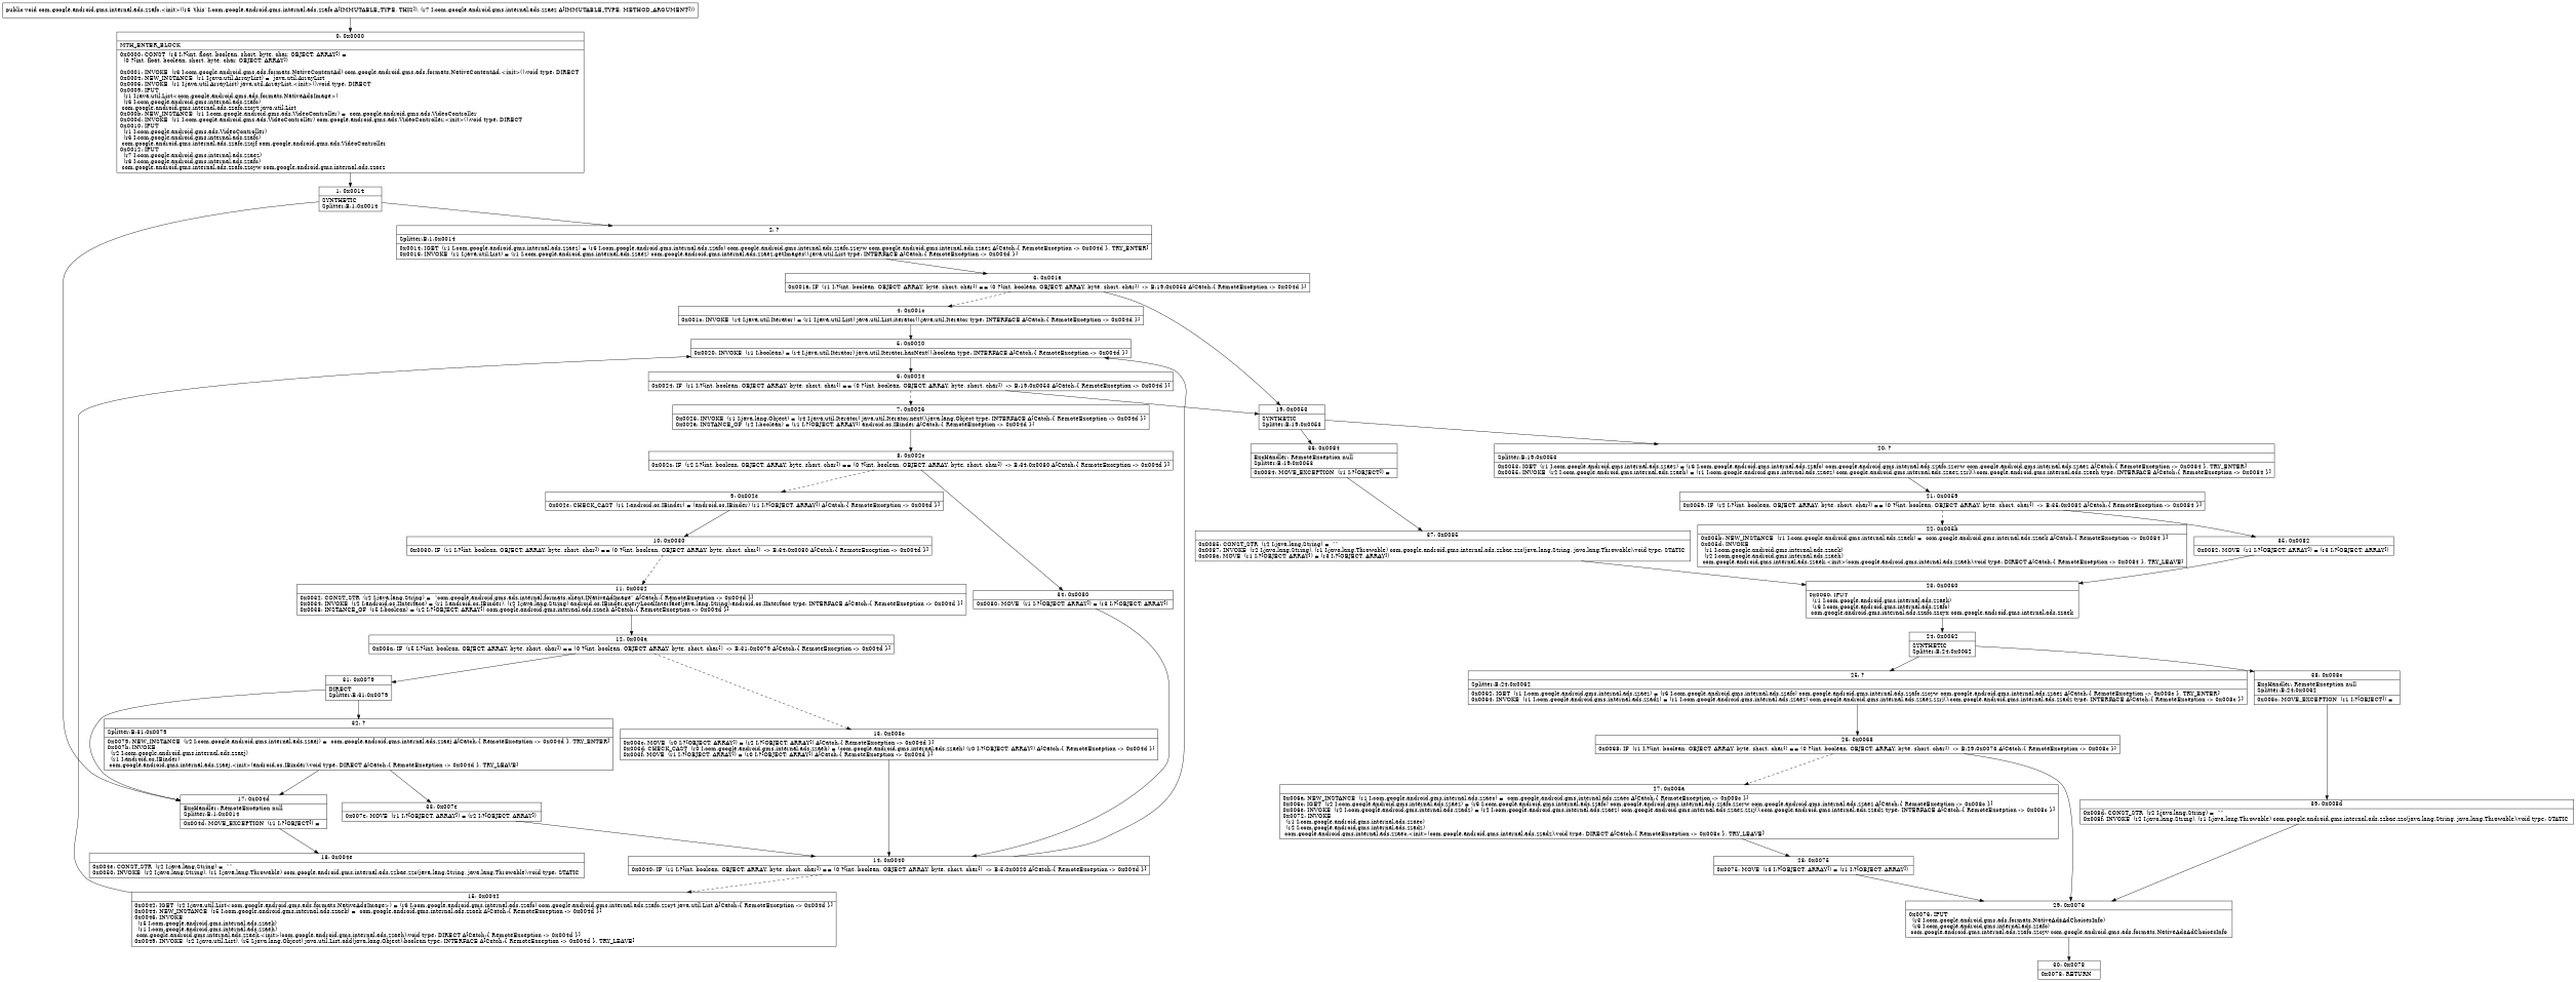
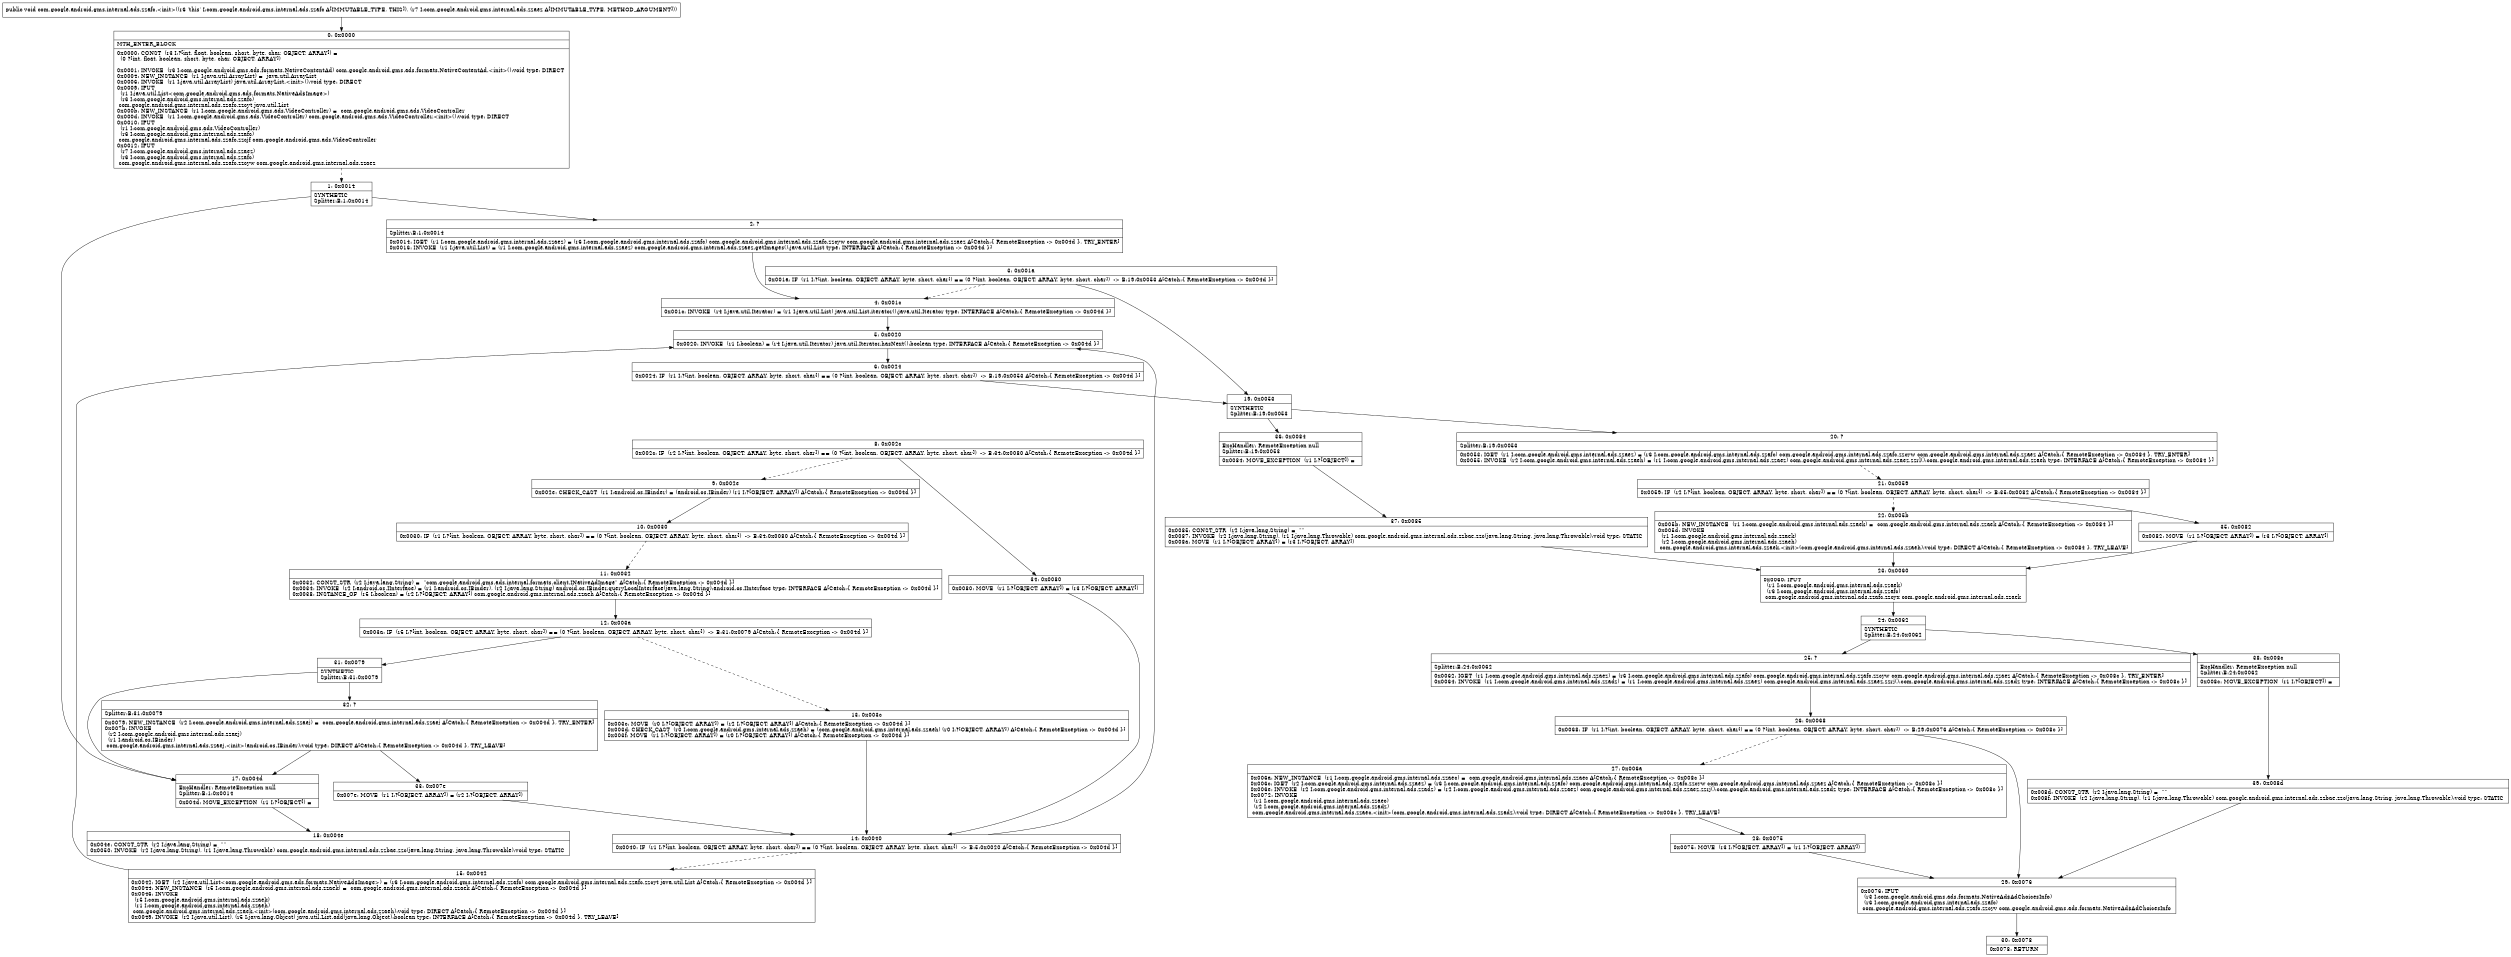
  digraph {
    node [shape=record]
    n1 [label="{0\:\ 0x0000|MTH_ENTER_BLOCK\l|0x0000: CONST  (r3 I:?[int, float, boolean, short, byte, char, OBJECT, ARRAY]) = \l  (0 ?[int, float, boolean, short, byte, char, OBJECT, ARRAY])\l \l0x0001: INVOKE  (r6 I:com.google.android.gms.ads.formats.NativeContentAd) com.google.android.gms.ads.formats.NativeContentAd.\<init\>():void type: DIRECT \l0x0004: NEW_INSTANCE  (r1 I:java.util.ArrayList) =  java.util.ArrayList \l0x0006: INVOKE  (r1 I:java.util.ArrayList) java.util.ArrayList.\<init\>():void type: DIRECT \l0x0009: IPUT  \l  (r1 I:java.util.List\<com.google.android.gms.ads.formats.NativeAd$Image\>)\l  (r6 I:com.google.android.gms.internal.ads.zzafc)\l com.google.android.gms.internal.ads.zzafc.zzcyt java.util.List \l0x000b: NEW_INSTANCE  (r1 I:com.google.android.gms.ads.VideoController) =  com.google.android.gms.ads.VideoController \l0x000d: INVOKE  (r1 I:com.google.android.gms.ads.VideoController) com.google.android.gms.ads.VideoController.\<init\>():void type: DIRECT \l0x0010: IPUT  \l  (r1 I:com.google.android.gms.ads.VideoController)\l  (r6 I:com.google.android.gms.internal.ads.zzafc)\l com.google.android.gms.internal.ads.zzafc.zzcjf com.google.android.gms.ads.VideoController \l0x0012: IPUT  \l  (r7 I:com.google.android.gms.internal.ads.zzaez)\l  (r6 I:com.google.android.gms.internal.ads.zzafc)\l com.google.android.gms.internal.ads.zzafc.zzcyw com.google.android.gms.internal.ads.zzaez \l}"]
    n2 [label="{1\:\ 0x0014|SYNTHETIC\lSplitter:B:1:0x0014\l}"]
    n3 [label="{2\:\ ?|Splitter:B:1:0x0014\l|0x0014: IGET  (r1 I:com.google.android.gms.internal.ads.zzaez) = (r6 I:com.google.android.gms.internal.ads.zzafc) com.google.android.gms.internal.ads.zzafc.zzcyw com.google.android.gms.internal.ads.zzaez A[Catch:\{ RemoteException \-\> 0x004d \}, TRY_ENTER]\l0x0016: INVOKE  (r1 I:java.util.List) = (r1 I:com.google.android.gms.internal.ads.zzaez) com.google.android.gms.internal.ads.zzaez.getImages():java.util.List type: INTERFACE A[Catch:\{ RemoteException \-\> 0x004d \}]\l}"]
    n4 [label="{17\:\ 0x004d|ExcHandler: RemoteException null\lSplitter:B:1:0x0014\l|0x004d: MOVE_EXCEPTION  (r1 I:?[OBJECT]) =  \l}"]
    n5 [label="{3\:\ 0x001a|0x001a: IF  (r1 I:?[int, boolean, OBJECT, ARRAY, byte, short, char]) == (0 ?[int, boolean, OBJECT, ARRAY, byte, short, char])  \-\> B:19:0x0053 A[Catch:\{ RemoteException \-\> 0x004d \}]\l}"]
    n6 [label="{18\:\ 0x004e|0x004e: CONST_STR  (r2 I:java.lang.String) =  \"\" \l0x0050: INVOKE  (r2 I:java.lang.String), (r1 I:java.lang.Throwable) com.google.android.gms.internal.ads.zzbae.zzc(java.lang.String, java.lang.Throwable):void type: STATIC \l}"]
    n7 [label="{4\:\ 0x001c|0x001c: INVOKE  (r4 I:java.util.Iterator) = (r1 I:java.util.List) java.util.List.iterator():java.util.Iterator type: INTERFACE A[Catch:\{ RemoteException \-\> 0x004d \}]\l}"]
    n8 [label="{19\:\ 0x0053|SYNTHETIC\lSplitter:B:19:0x0053\l}"]
    n9 [label="{5\:\ 0x0020|0x0020: INVOKE  (r1 I:boolean) = (r4 I:java.util.Iterator) java.util.Iterator.hasNext():boolean type: INTERFACE A[Catch:\{ RemoteException \-\> 0x004d \}]\l}"]
    n10 [label="{20\:\ ?|Splitter:B:19:0x0053\l|0x0053: IGET  (r1 I:com.google.android.gms.internal.ads.zzaez) = (r6 I:com.google.android.gms.internal.ads.zzafc) com.google.android.gms.internal.ads.zzafc.zzcyw com.google.android.gms.internal.ads.zzaez A[Catch:\{ RemoteException \-\> 0x0084 \}, TRY_ENTER]\l0x0055: INVOKE  (r2 I:com.google.android.gms.internal.ads.zzaeh) = (r1 I:com.google.android.gms.internal.ads.zzaez) com.google.android.gms.internal.ads.zzaez.zzrl():com.google.android.gms.internal.ads.zzaeh type: INTERFACE A[Catch:\{ RemoteException \-\> 0x0084 \}]\l}"]
    n11 [label="{36\:\ 0x0084|ExcHandler: RemoteException null\lSplitter:B:19:0x0053\l|0x0084: MOVE_EXCEPTION  (r1 I:?[OBJECT]) =  \l}"]
    n12 [label="{6\:\ 0x0024|0x0024: IF  (r1 I:?[int, boolean, OBJECT, ARRAY, byte, short, char]) == (0 ?[int, boolean, OBJECT, ARRAY, byte, short, char])  \-\> B:19:0x0053 A[Catch:\{ RemoteException \-\> 0x004d \}]\l}"]
-   n13 [label="{7\:\ 0x0026|0x0026: INVOKE  (r1 I:java.lang.Object) = (r4 I:java.util.Iterator) java.util.Iterator.next():java.lang.Object type: INTERFACE A[Catch:\{ RemoteException \-\> 0x004d \}]\l0x002a: INSTANCE_OF  (r2 I:boolean) = (r1 I:?[OBJECT, ARRAY]) android.os.IBinder A[Catch:\{ RemoteException \-\> 0x004d \}]\l}"]
    n14 [label="{8\:\ 0x002c|0x002c: IF  (r2 I:?[int, boolean, OBJECT, ARRAY, byte, short, char]) == (0 ?[int, boolean, OBJECT, ARRAY, byte, short, char])  \-\> B:34:0x0080 A[Catch:\{ RemoteException \-\> 0x004d \}]\l}"]
    n15 [label="{9\:\ 0x002e|0x002e: CHECK_CAST  (r1 I:android.os.IBinder) = (android.os.IBinder) (r1 I:?[OBJECT, ARRAY]) A[Catch:\{ RemoteException \-\> 0x004d \}]\l}"]
    n16 [label="{34\:\ 0x0080|0x0080: MOVE  (r1 I:?[OBJECT, ARRAY]) = (r3 I:?[OBJECT, ARRAY]) \l}"]
    n17 [label="{10\:\ 0x0030|0x0030: IF  (r1 I:?[int, boolean, OBJECT, ARRAY, byte, short, char]) == (0 ?[int, boolean, OBJECT, ARRAY, byte, short, char])  \-\> B:34:0x0080 A[Catch:\{ RemoteException \-\> 0x004d \}]\l}"]
    n18 [label="{14\:\ 0x0040|0x0040: IF  (r1 I:?[int, boolean, OBJECT, ARRAY, byte, short, char]) == (0 ?[int, boolean, OBJECT, ARRAY, byte, short, char])  \-\> B:5:0x0020 A[Catch:\{ RemoteException \-\> 0x004d \}]\l}"]
    n19 [label="{11\:\ 0x0032|0x0032: CONST_STR  (r2 I:java.lang.String) =  \"com.google.android.gms.ads.internal.formats.client.INativeAdImage\" A[Catch:\{ RemoteException \-\> 0x004d \}]\l0x0034: INVOKE  (r2 I:android.os.IInterface) = (r1 I:android.os.IBinder), (r2 I:java.lang.String) android.os.IBinder.queryLocalInterface(java.lang.String):android.os.IInterface type: INTERFACE A[Catch:\{ RemoteException \-\> 0x004d \}]\l0x0038: INSTANCE_OF  (r5 I:boolean) = (r2 I:?[OBJECT, ARRAY]) com.google.android.gms.internal.ads.zzaeh A[Catch:\{ RemoteException \-\> 0x004d \}]\l}"]
    n20 [label="{12\:\ 0x003a|0x003a: IF  (r5 I:?[int, boolean, OBJECT, ARRAY, byte, short, char]) == (0 ?[int, boolean, OBJECT, ARRAY, byte, short, char])  \-\> B:31:0x0079 A[Catch:\{ RemoteException \-\> 0x004d \}]\l}"]
    n21 [label="{13\:\ 0x003c|0x003c: MOVE  (r0 I:?[OBJECT, ARRAY]) = (r2 I:?[OBJECT, ARRAY]) A[Catch:\{ RemoteException \-\> 0x004d \}]\l0x003d: CHECK_CAST  (r0 I:com.google.android.gms.internal.ads.zzaeh) = (com.google.android.gms.internal.ads.zzaeh) (r0 I:?[OBJECT, ARRAY]) A[Catch:\{ RemoteException \-\> 0x004d \}]\l0x003f: MOVE  (r1 I:?[OBJECT, ARRAY]) = (r0 I:?[OBJECT, ARRAY]) A[Catch:\{ RemoteException \-\> 0x004d \}]\l}"]
-   n22 [label="{31\:\ 0x0079|DIRECT\lSplitter:B:31:0x0079\l}"]
+   n22 [label="{31\:\ 0x0079|SYNTHETIC\lSplitter:B:31:0x0079\l}"]
    n23 [label="{32\:\ ?|Splitter:B:31:0x0079\l|0x0079: NEW_INSTANCE  (r2 I:com.google.android.gms.internal.ads.zzaej) =  com.google.android.gms.internal.ads.zzaej A[Catch:\{ RemoteException \-\> 0x004d \}, TRY_ENTER]\l0x007b: INVOKE  \l  (r2 I:com.google.android.gms.internal.ads.zzaej)\l  (r1 I:android.os.IBinder)\l com.google.android.gms.internal.ads.zzaej.\<init\>(android.os.IBinder):void type: DIRECT A[Catch:\{ RemoteException \-\> 0x004d \}, TRY_LEAVE]\l}"]
    n24 [label="{15\:\ 0x0042|0x0042: IGET  (r2 I:java.util.List\<com.google.android.gms.ads.formats.NativeAd$Image\>) = (r6 I:com.google.android.gms.internal.ads.zzafc) com.google.android.gms.internal.ads.zzafc.zzcyt java.util.List A[Catch:\{ RemoteException \-\> 0x004d \}]\l0x0044: NEW_INSTANCE  (r5 I:com.google.android.gms.internal.ads.zzaek) =  com.google.android.gms.internal.ads.zzaek A[Catch:\{ RemoteException \-\> 0x004d \}]\l0x0046: INVOKE  \l  (r5 I:com.google.android.gms.internal.ads.zzaek)\l  (r1 I:com.google.android.gms.internal.ads.zzaeh)\l com.google.android.gms.internal.ads.zzaek.\<init\>(com.google.android.gms.internal.ads.zzaeh):void type: DIRECT A[Catch:\{ RemoteException \-\> 0x004d \}]\l0x0049: INVOKE  (r2 I:java.util.List), (r5 I:java.lang.Object) java.util.List.add(java.lang.Object):boolean type: INTERFACE A[Catch:\{ RemoteException \-\> 0x004d \}, TRY_LEAVE]\l}"]
    n25 [label="{21\:\ 0x0059|0x0059: IF  (r2 I:?[int, boolean, OBJECT, ARRAY, byte, short, char]) == (0 ?[int, boolean, OBJECT, ARRAY, byte, short, char])  \-\> B:35:0x0082 A[Catch:\{ RemoteException \-\> 0x0084 \}]\l}"]
    n26 [label="{37\:\ 0x0085|0x0085: CONST_STR  (r2 I:java.lang.String) =  \"\" \l0x0087: INVOKE  (r2 I:java.lang.String), (r1 I:java.lang.Throwable) com.google.android.gms.internal.ads.zzbae.zzc(java.lang.String, java.lang.Throwable):void type: STATIC \l0x008a: MOVE  (r1 I:?[OBJECT, ARRAY]) = (r3 I:?[OBJECT, ARRAY]) \l}"]
    n27 [label="{22\:\ 0x005b|0x005b: NEW_INSTANCE  (r1 I:com.google.android.gms.internal.ads.zzaek) =  com.google.android.gms.internal.ads.zzaek A[Catch:\{ RemoteException \-\> 0x0084 \}]\l0x005d: INVOKE  \l  (r1 I:com.google.android.gms.internal.ads.zzaek)\l  (r2 I:com.google.android.gms.internal.ads.zzaeh)\l com.google.android.gms.internal.ads.zzaek.\<init\>(com.google.android.gms.internal.ads.zzaeh):void type: DIRECT A[Catch:\{ RemoteException \-\> 0x0084 \}, TRY_LEAVE]\l}"]
    n28 [label="{35\:\ 0x0082|0x0082: MOVE  (r1 I:?[OBJECT, ARRAY]) = (r3 I:?[OBJECT, ARRAY]) \l}"]
    n29 [label="{23\:\ 0x0060|0x0060: IPUT  \l  (r1 I:com.google.android.gms.internal.ads.zzaek)\l  (r6 I:com.google.android.gms.internal.ads.zzafc)\l com.google.android.gms.internal.ads.zzafc.zzcyx com.google.android.gms.internal.ads.zzaek \l}"]
    n30 [label="{24\:\ 0x0062|SYNTHETIC\lSplitter:B:24:0x0062\l}"]
    n31 [label="{25\:\ ?|Splitter:B:24:0x0062\l|0x0062: IGET  (r1 I:com.google.android.gms.internal.ads.zzaez) = (r6 I:com.google.android.gms.internal.ads.zzafc) com.google.android.gms.internal.ads.zzafc.zzcyw com.google.android.gms.internal.ads.zzaez A[Catch:\{ RemoteException \-\> 0x008c \}, TRY_ENTER]\l0x0064: INVOKE  (r1 I:com.google.android.gms.internal.ads.zzadz) = (r1 I:com.google.android.gms.internal.ads.zzaez) com.google.android.gms.internal.ads.zzaez.zzrj():com.google.android.gms.internal.ads.zzadz type: INTERFACE A[Catch:\{ RemoteException \-\> 0x008c \}]\l}"]
    n32 [label="{38\:\ 0x008c|ExcHandler: RemoteException null\lSplitter:B:24:0x0062\l|0x008c: MOVE_EXCEPTION  (r1 I:?[OBJECT]) =  \l}"]
    n33 [label="{26\:\ 0x0068|0x0068: IF  (r1 I:?[int, boolean, OBJECT, ARRAY, byte, short, char]) == (0 ?[int, boolean, OBJECT, ARRAY, byte, short, char])  \-\> B:29:0x0076 A[Catch:\{ RemoteException \-\> 0x008c \}]\l}"]
    n34 [label="{39\:\ 0x008d|0x008d: CONST_STR  (r2 I:java.lang.String) =  \"\" \l0x008f: INVOKE  (r2 I:java.lang.String), (r1 I:java.lang.Throwable) com.google.android.gms.internal.ads.zzbae.zzc(java.lang.String, java.lang.Throwable):void type: STATIC \l}"]
    n35 [label="{27\:\ 0x006a|0x006a: NEW_INSTANCE  (r1 I:com.google.android.gms.internal.ads.zzaec) =  com.google.android.gms.internal.ads.zzaec A[Catch:\{ RemoteException \-\> 0x008c \}]\l0x006c: IGET  (r2 I:com.google.android.gms.internal.ads.zzaez) = (r6 I:com.google.android.gms.internal.ads.zzafc) com.google.android.gms.internal.ads.zzafc.zzcyw com.google.android.gms.internal.ads.zzaez A[Catch:\{ RemoteException \-\> 0x008c \}]\l0x006e: INVOKE  (r2 I:com.google.android.gms.internal.ads.zzadz) = (r2 I:com.google.android.gms.internal.ads.zzaez) com.google.android.gms.internal.ads.zzaez.zzrj():com.google.android.gms.internal.ads.zzadz type: INTERFACE A[Catch:\{ RemoteException \-\> 0x008c \}]\l0x0072: INVOKE  \l  (r1 I:com.google.android.gms.internal.ads.zzaec)\l  (r2 I:com.google.android.gms.internal.ads.zzadz)\l com.google.android.gms.internal.ads.zzaec.\<init\>(com.google.android.gms.internal.ads.zzadz):void type: DIRECT A[Catch:\{ RemoteException \-\> 0x008c \}, TRY_LEAVE]\l}"]
    n36 [label="{29\:\ 0x0076|0x0076: IPUT  \l  (r3 I:com.google.android.gms.ads.formats.NativeAd$AdChoicesInfo)\l  (r6 I:com.google.android.gms.internal.ads.zzafc)\l com.google.android.gms.internal.ads.zzafc.zzcyv com.google.android.gms.ads.formats.NativeAd$AdChoicesInfo \l}"]
    n37 [label="{28\:\ 0x0075|0x0075: MOVE  (r3 I:?[OBJECT, ARRAY]) = (r1 I:?[OBJECT, ARRAY]) \l}"]
    n38 [label="{30\:\ 0x0078|0x0078: RETURN   \l}"]
    n39 [label="{33\:\ 0x007e|0x007e: MOVE  (r1 I:?[OBJECT, ARRAY]) = (r2 I:?[OBJECT, ARRAY]) \l}"]
    n40 [label="{public void com.google.android.gms.internal.ads.zzafc.\<init\>((r6 'this' I:com.google.android.gms.internal.ads.zzafc A[IMMUTABLE_TYPE, THIS]), (r7 I:com.google.android.gms.internal.ads.zzaez A[IMMUTABLE_TYPE, METHOD_ARGUMENT])) }"]
-   n1 -> n2
+   n1 -> n2 [style=dashed]
    n2 -> n3
    n2 -> n4
-   n3 -> n5
+   n3 -> n7
    n4 -> n6
    n5 -> n7 [style=dashed]
    n5 -> n8
    n7 -> n9
    n8 -> n10
    n8 -> n11
    n9 -> n12
-   n10 -> n25
+   n10 -> n25 [style=dashed]
    n11 -> n26
    n12 -> n8
-   n12 -> n13 [style=dashed]
-   n13 -> n14
    n14 -> n15 [style=dashed]
    n14 -> n16
    n15 -> n17
    n16 -> n18
    n17 -> n19 [style=dashed]
    n18 -> n9
    n18 -> n24 [style=dashed]
    n19 -> n20
    n20 -> n21 [style=dashed]
    n20 -> n22
    n21 -> n18
    n22 -> n4
    n22 -> n23
    n23 -> n4
    n23 -> n39
    n24 -> n9
    n25 -> n27 [style=dashed]
    n25 -> n28
    n26 -> n29
+   n27 -> n29
    n28 -> n29
    n29 -> n30
    n30 -> n31
    n30 -> n32
    n31 -> n33
    n32 -> n34
    n33 -> n35 [style=dashed]
    n33 -> n36
    n34 -> n36
    n35 -> n37
    n36 -> n38
    n37 -> n36
    n39 -> n18
    n40 -> n1
  }
